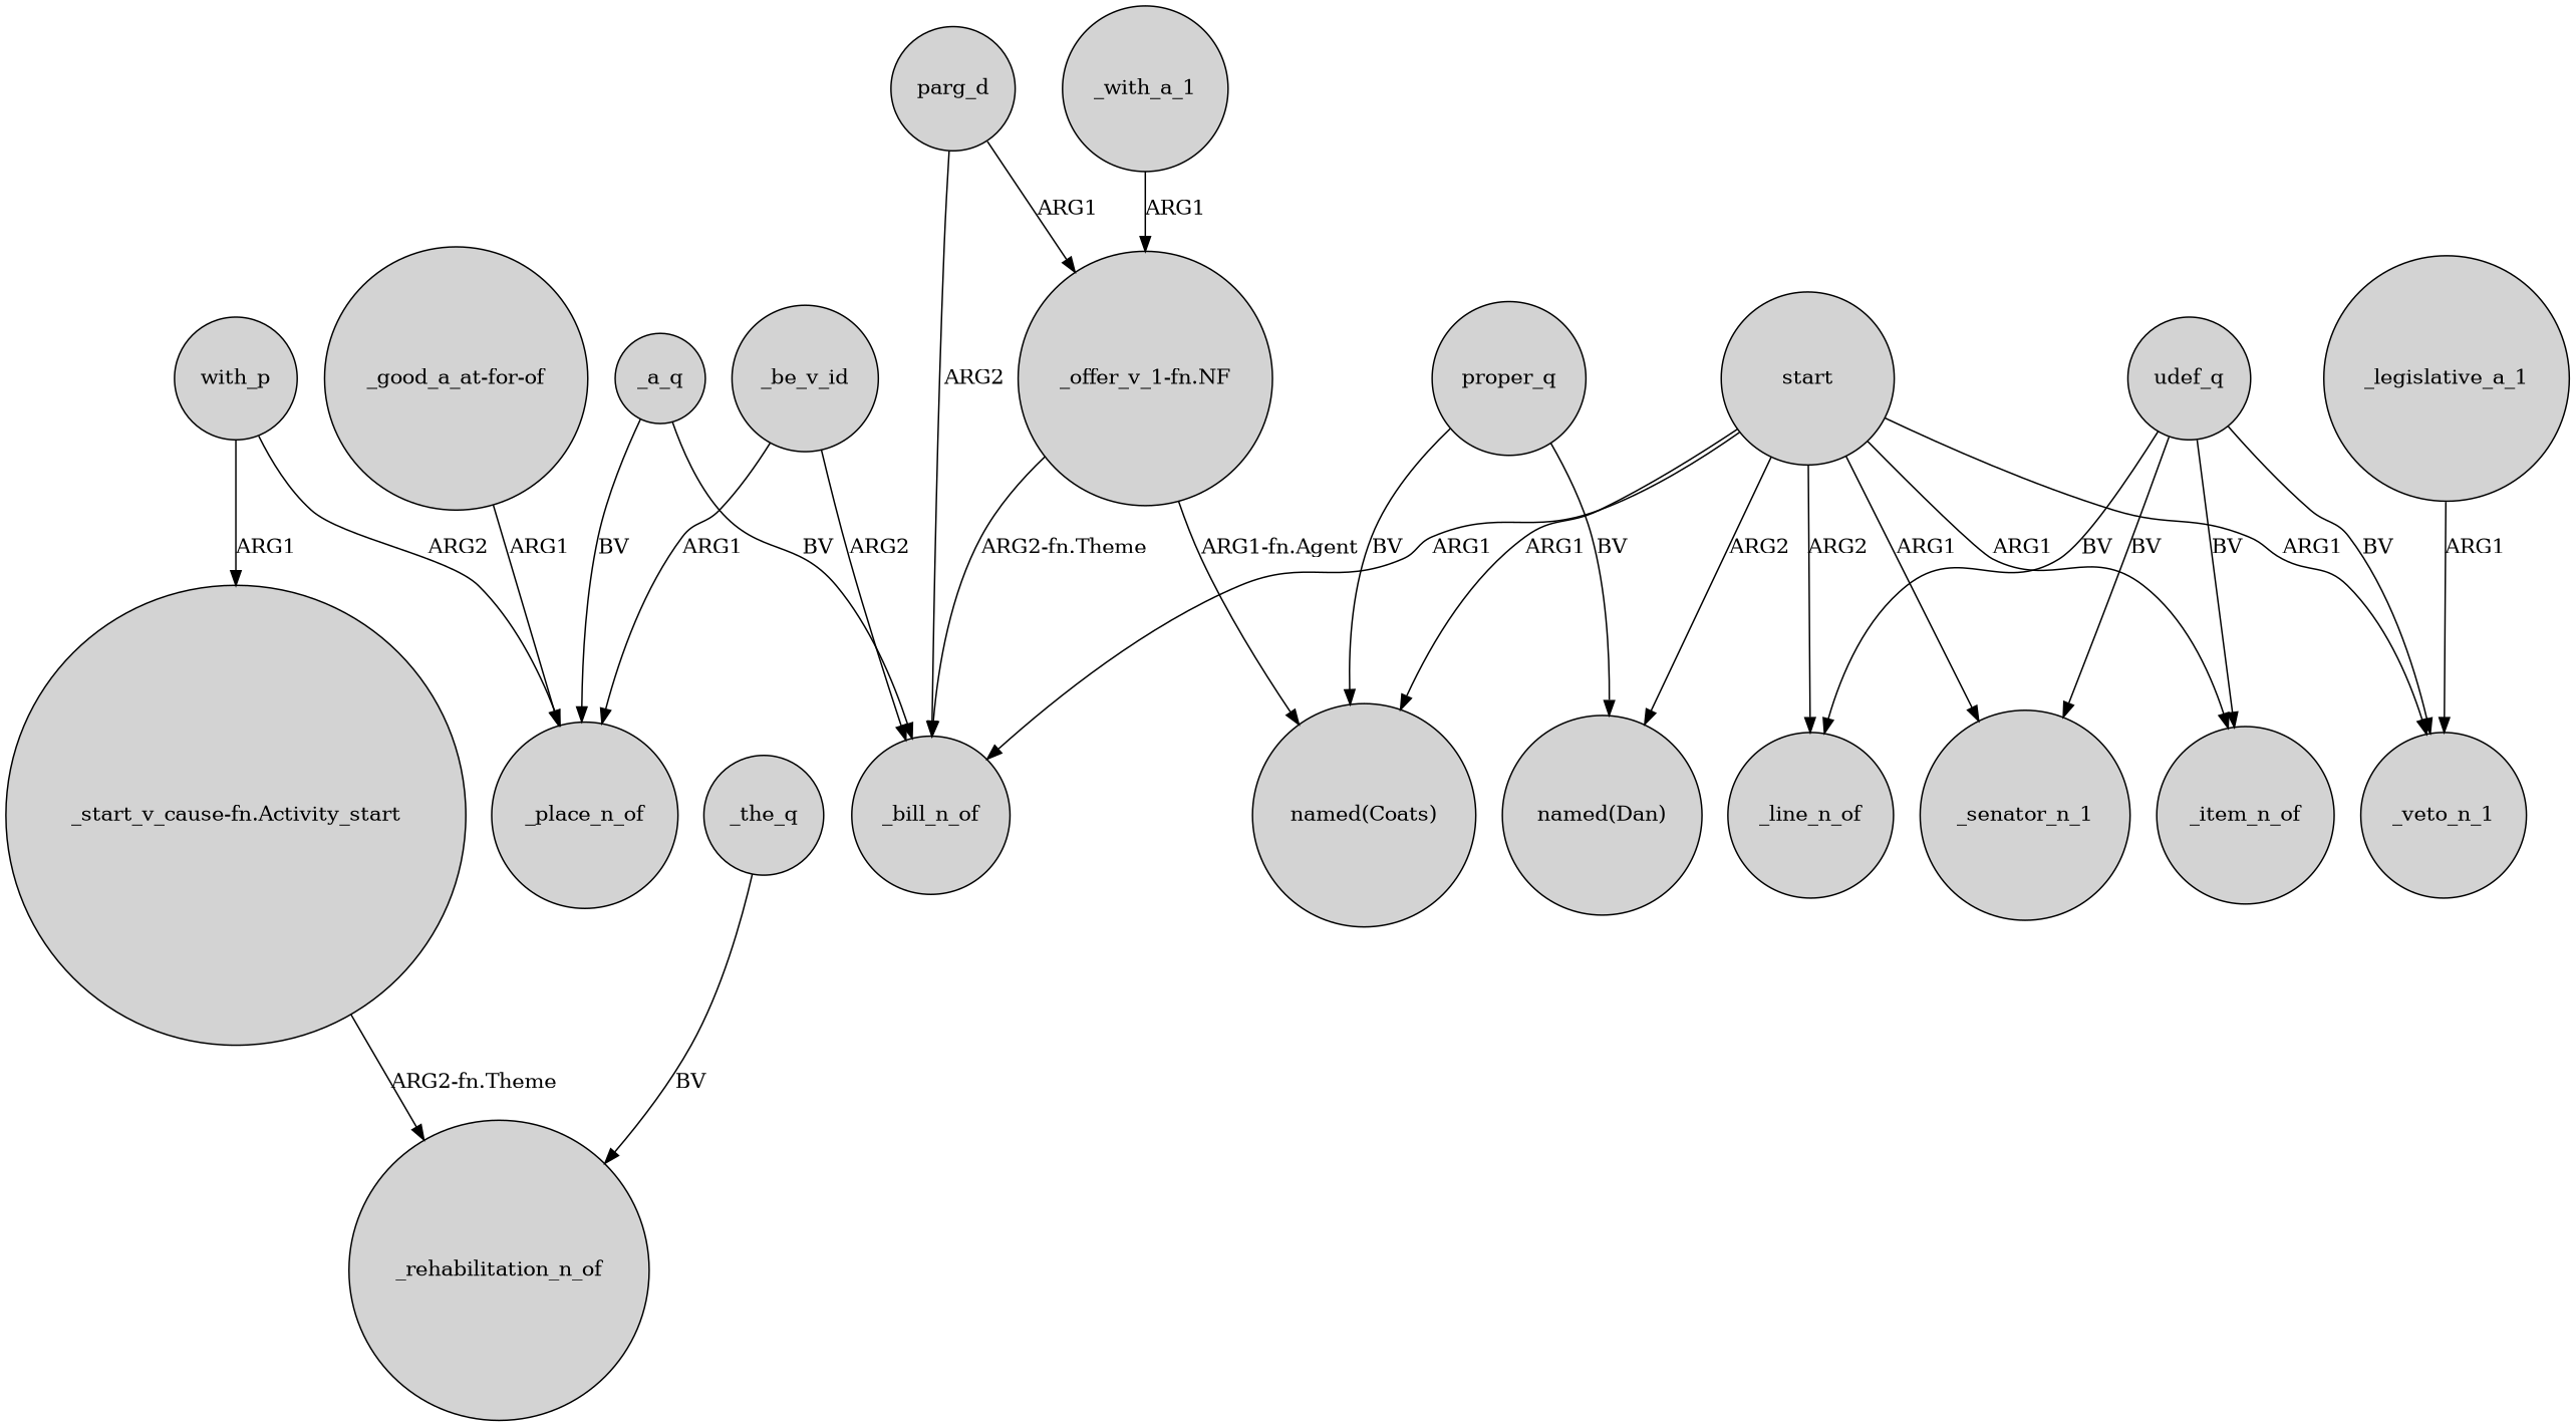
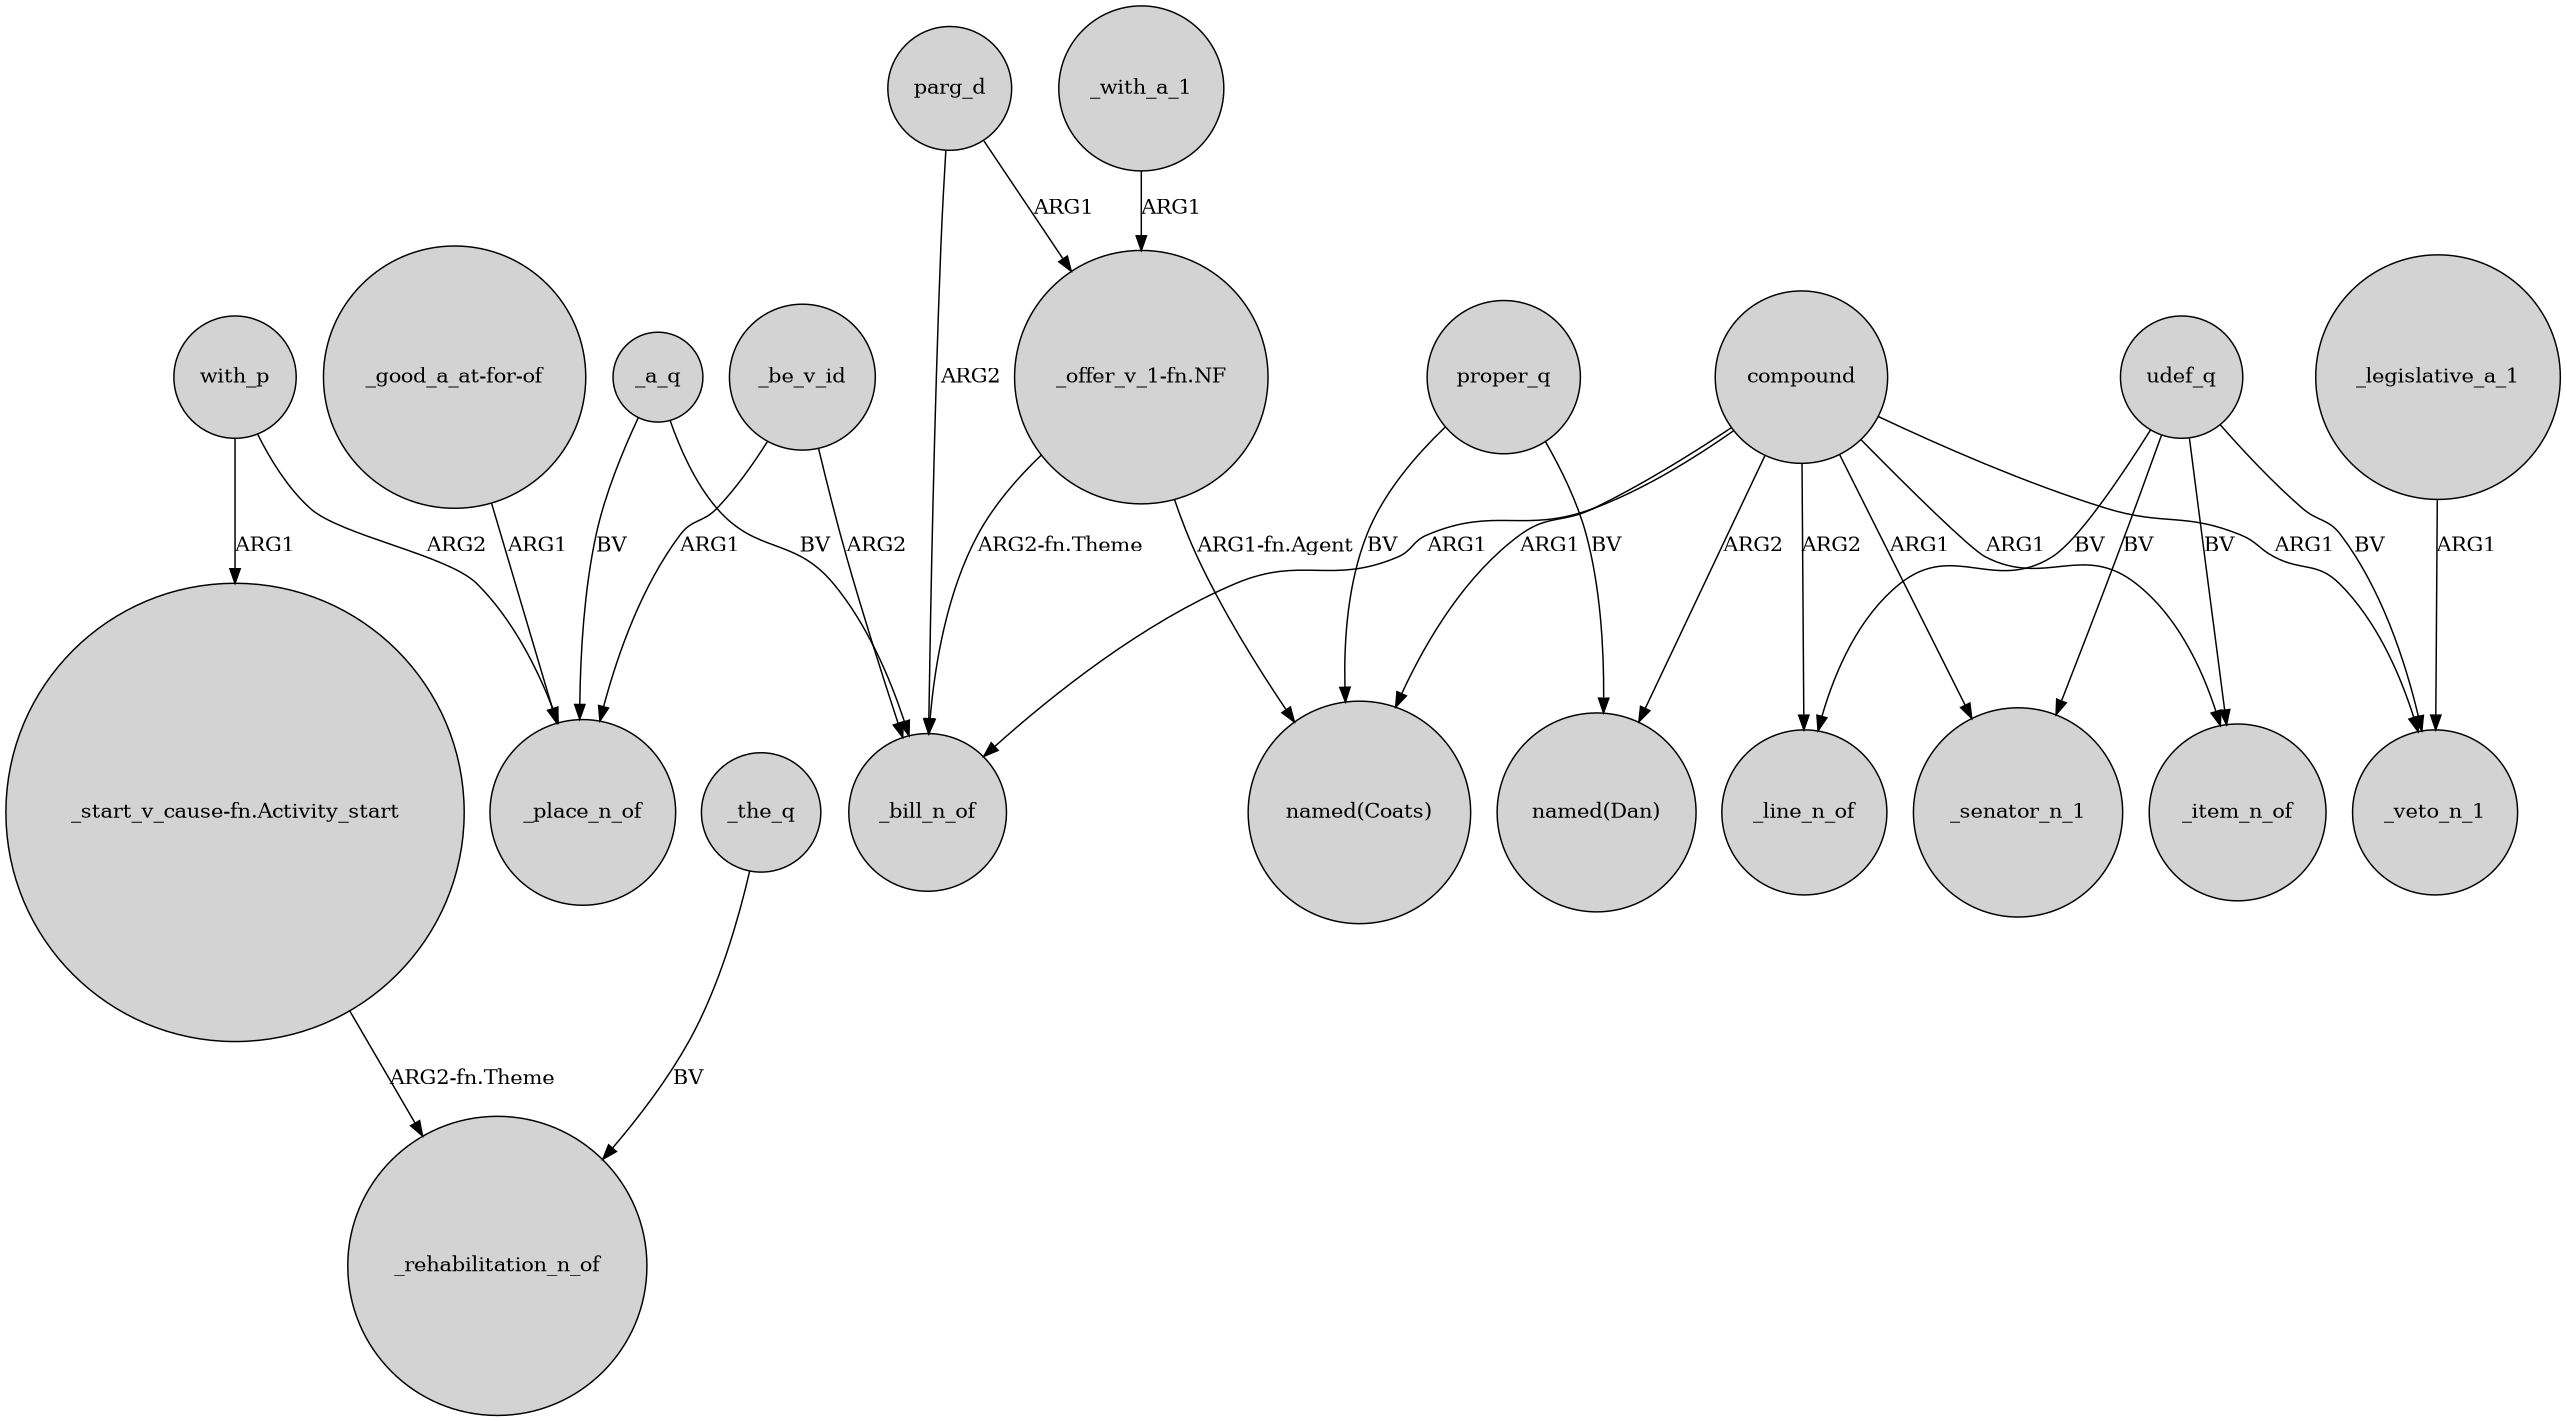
  digraph {
    node [shape=circle style=filled]
    "_good_a_at-for-of"
    _place_n_of
    with_p
    "_start_v_cause-fn.Activity_start"
    _rehabilitation_n_of
    _the_q
-   compound [label=start]
+   compound
    _line_n_of
    _senator_n_1
    _bill_n_of
    "named(Coats)"
    "named(Dan)"
    _item_n_of
    _veto_n_1
    udef_q
    _a_q
    _be_v_id
    "_offer_v_1-fn.NF"
    parg_d
    proper_q
    _legislative_a_1
    n22 [label=_with_a_1]
    "_good_a_at-for-of" -> _place_n_of [label=ARG1]
    with_p -> _place_n_of [label=ARG2]
    with_p -> "_start_v_cause-fn.Activity_start" [label=ARG1]
    "_start_v_cause-fn.Activity_start" -> _rehabilitation_n_of [label="ARG2-fn.Theme"]
    _the_q -> _rehabilitation_n_of [label=BV]
    compound -> _line_n_of [label=ARG2]
    compound -> _senator_n_1 [label=ARG1]
    compound -> _bill_n_of [label=ARG1]
    compound -> "named(Coats)" [label=ARG1]
    compound -> "named(Dan)" [label=ARG2]
    compound -> _item_n_of [label=ARG1]
    compound -> _veto_n_1 [label=ARG1]
    udef_q -> _line_n_of [label=BV]
    udef_q -> _senator_n_1 [label=BV]
    udef_q -> _item_n_of [label=BV]
    udef_q -> _veto_n_1 [label=BV]
    _a_q -> _place_n_of [label=BV]
    _a_q -> _bill_n_of [label=BV]
    _be_v_id -> _place_n_of [label=ARG1]
    _be_v_id -> _bill_n_of [label=ARG2]
    "_offer_v_1-fn.NF" -> _bill_n_of [label="ARG2-fn.Theme"]
    "_offer_v_1-fn.NF" -> "named(Coats)" [label="ARG1-fn.Agent"]
    parg_d -> _bill_n_of [label=ARG2]
    parg_d -> "_offer_v_1-fn.NF" [label=ARG1]
    proper_q -> "named(Coats)" [label=BV]
    proper_q -> "named(Dan)" [label=BV]
    _legislative_a_1 -> _veto_n_1 [label=ARG1]
    n22 -> "_offer_v_1-fn.NF" [label=ARG1]
  }
